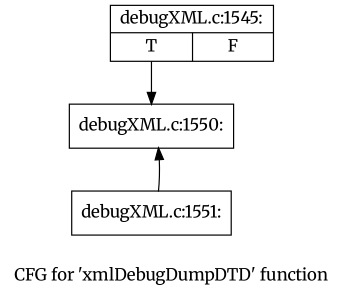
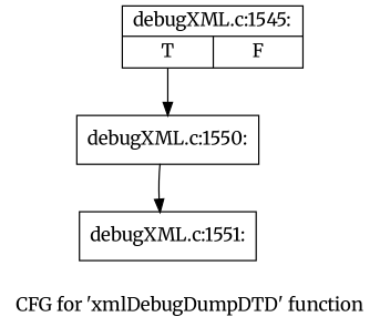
  digraph {
    fontname=Merriweather
    label="CFG for 'xmlDebugDumpDTD' function"
    node [fontname=Merriweather shape=record]
    edge [fontname=Merriweather]
    n1 [label="{debugXML.c:1545:|{<s0>T|<s1>F}}"]
    n2 [label="{debugXML.c:1550:}"]
    n3 [label="{debugXML.c:1551:}"]
    n1 -> n2 [tailport=s0]
-   n3 -> n2
+   n2 -> n3
  }
